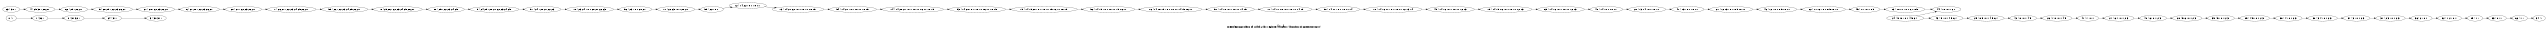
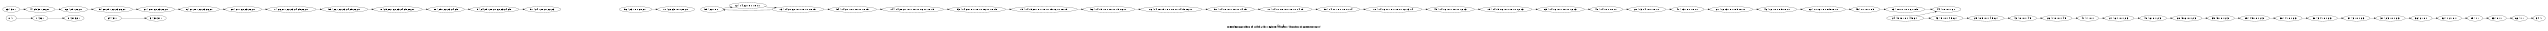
  digraph {
    label="Tree-decomposition of width 2 for register allocator (function _ircc_text_output)"
    rankdir=LR
    n1 [label="0 | : "]
    n2 [label="1 | 32 : "]
    n3 [label="2 | 31 32 : "]
    n4 [label="64 | 31 : "]
    n5 [label="3 | 30 31 : "]
    n6 [label="63 | 30 : "]
    n7 [label="4 | 29 30 : 26 27 "]
    n8 [label="62 | 29 : 26 27 "]
    n9 [label="5 | 28 29 : 22 23 26 27 "]
    n10 [label="61 | 28 : 22 23 26 27 "]
    n11 [label="6 | 27 28 : 22 23 26 27 "]
    n12 [label="60 | 27 : 22 23 26 27 "]
    n13 [label="7 | 26 27 : 22 23 24 25 26 27 "]
    n14 [label="59 | 26 : 22 23 24 25 26 27 "]
    n15 [label="8 | 25 26 : 22 23 24 25 26 27 "]
    n16 [label="58 | 25 : 22 23 24 25 "]
    n17 [label="9 | 24 25 : 20 21 22 23 24 25 "]
    n18 [label="57 | 24 : 20 21 22 23 "]
-   n19 [label="10 | 23 24 : 0 1 20 21 22 23 "]
    n20 [label="56 | 23 : 0 1 20 21 "]
    n21 [label="11 | 22 23 : 0 1 20 21 "]
    n22 [label="55 | 22 : 0 1 "]
    n23 [label="12 | 14 22 : 0 1 10 11 "]
    n24 [label="13 | 14 21 22 : 0 1 10 11 18 19 "]
    n25 [label="54 | 14 21 : 0 1 10 11 18 19 "]
    n26 [label="14 | 14 20 21 : 0 1 10 11 16 17 18 19 "]
    n27 [label="53 | 14 20 : 0 1 10 11 16 17 18 19 "]
    n28 [label="15 | 14 19 20 : 0 1 10 11 15 16 17 18 19 "]
    n29 [label="52 | 14 19 : 0 1 10 11 15 16 17 "]
    n30 [label="16 | 14 18 19 : 0 1 10 11 14 15 16 17 "]
    n31 [label="51 | 14 18 : 0 1 10 11 14 15 "]
    n32 [label="17 | 14 17 18 : 0 1 10 11 14 15 "]
    n33 [label="50 | 14 17 : 0 1 10 11 14 "]
    n34 [label="18 | 14 16 17 : 0 1 10 11 12 13 14 "]
    n35 [label="49 | 14 16 : 0 1 10 11 12 13 "]
    n36 [label="19 | 14 15 16 : 0 1 10 11 12 13 "]
    n37 [label="65 | 14 16 : 0 1 10 11 12 13 "]
    n38 [label="48 | 14 : 0 1 10 11 "]
    n39 [label="20 | 13 14 : 0 1 10 11 "]
    n40 [label="47 | 13 : 0 1 10 11 "]
    n41 [label="21 | 12 13 : 0 1 8 9 10 11 "]
    n42 [label="46 | 12 : 0 1 8 9 10 11 "]
    n43 [label="22 | 11 12 : 0 1 8 9 10 11 "]
    n44 [label="45 | 11 : 0 1 8 9 "]
    n45 [label="23 | 10 11 : 0 1 6 7 8 9 "]
    n46 [label="44 | 10 : 0 1 6 7 "]
    n47 [label="24 | 9 10 : 0 1 4 5 6 7 "]
    n48 [label="43 | 9 : 0 1 4 5 6 7 "]
    n49 [label="25 | 8 9 : 0 1 4 5 6 7 "]
    n50 [label="42 | 8 : 0 1 4 5 "]
    n51 [label="26 | 7 8 : 0 1 4 5 "]
    n52 [label="41 | 7 : 0 1 "]
    n53 [label="27 | 6 7 : 0 1 2 3 "]
    n54 [label="40 | 6 : 0 1 2 3 "]
    n55 [label="28 | 5 6 : 0 1 2 3 "]
    n56 [label="39 | 5 : 0 1 2 3 "]
    n57 [label="29 | 4 5 : 0 1 2 3 "]
    n58 [label="38 | 4 : 0 1 2 3 "]
    n59 [label="30 | 3 4 : 0 1 2 3 "]
    n60 [label="37 | 3 : 0 1 2 3 "]
    n61 [label="31 | 2 3 : 0 1 2 3 "]
    n62 [label="36 | 2 : 0 1 "]
    n63 [label="32 | 1 2 : 0 1 "]
    n64 [label="35 | 1 : "]
    n65 [label="33 | 0 1 : "]
    n66 [label="66 | 1 : "]
    n67 [label="34 | : "]
    n1 -> n2
    n2 -> n3
-   n3 -> n4
    n4 -> n5
    n6 -> n7
    n7 -> n8
    n8 -> n9
    n9 -> n10
    n10 -> n11
    n11 -> n12
    n12 -> n13
    n13 -> n14
    n14 -> n15
    n15 -> n16
    n16 -> n17
    n17 -> n18
-   n18 -> n19
-   n19 -> n20
    n20 -> n21
-   n21 -> n22
+   n24 -> n22
    n22 -> n23
    n23 -> n24
    n24 -> n25
    n25 -> n26
    n26 -> n27
    n27 -> n28
    n28 -> n29
    n29 -> n30
    n30 -> n31
    n31 -> n32
    n32 -> n33
    n33 -> n34
    n34 -> n35
    n35 -> n36
    n36 -> n37
    n37 -> n38
    n38 -> n39
    n39 -> n40
    n40 -> n41
    n41 -> n42
    n42 -> n43
    n43 -> n44
    n44 -> n45
    n45 -> n46
    n47 -> n46
    n47 -> n48
    n48 -> n49
    n49 -> n50
    n50 -> n51
    n51 -> n52
    n52 -> n53
    n53 -> n54
    n54 -> n55
    n55 -> n56
    n56 -> n57
    n57 -> n58
    n58 -> n59
    n59 -> n60
    n60 -> n61
    n61 -> n62
    n62 -> n63
    n63 -> n64
    n64 -> n65
    n65 -> n66
    n66 -> n67
  }
